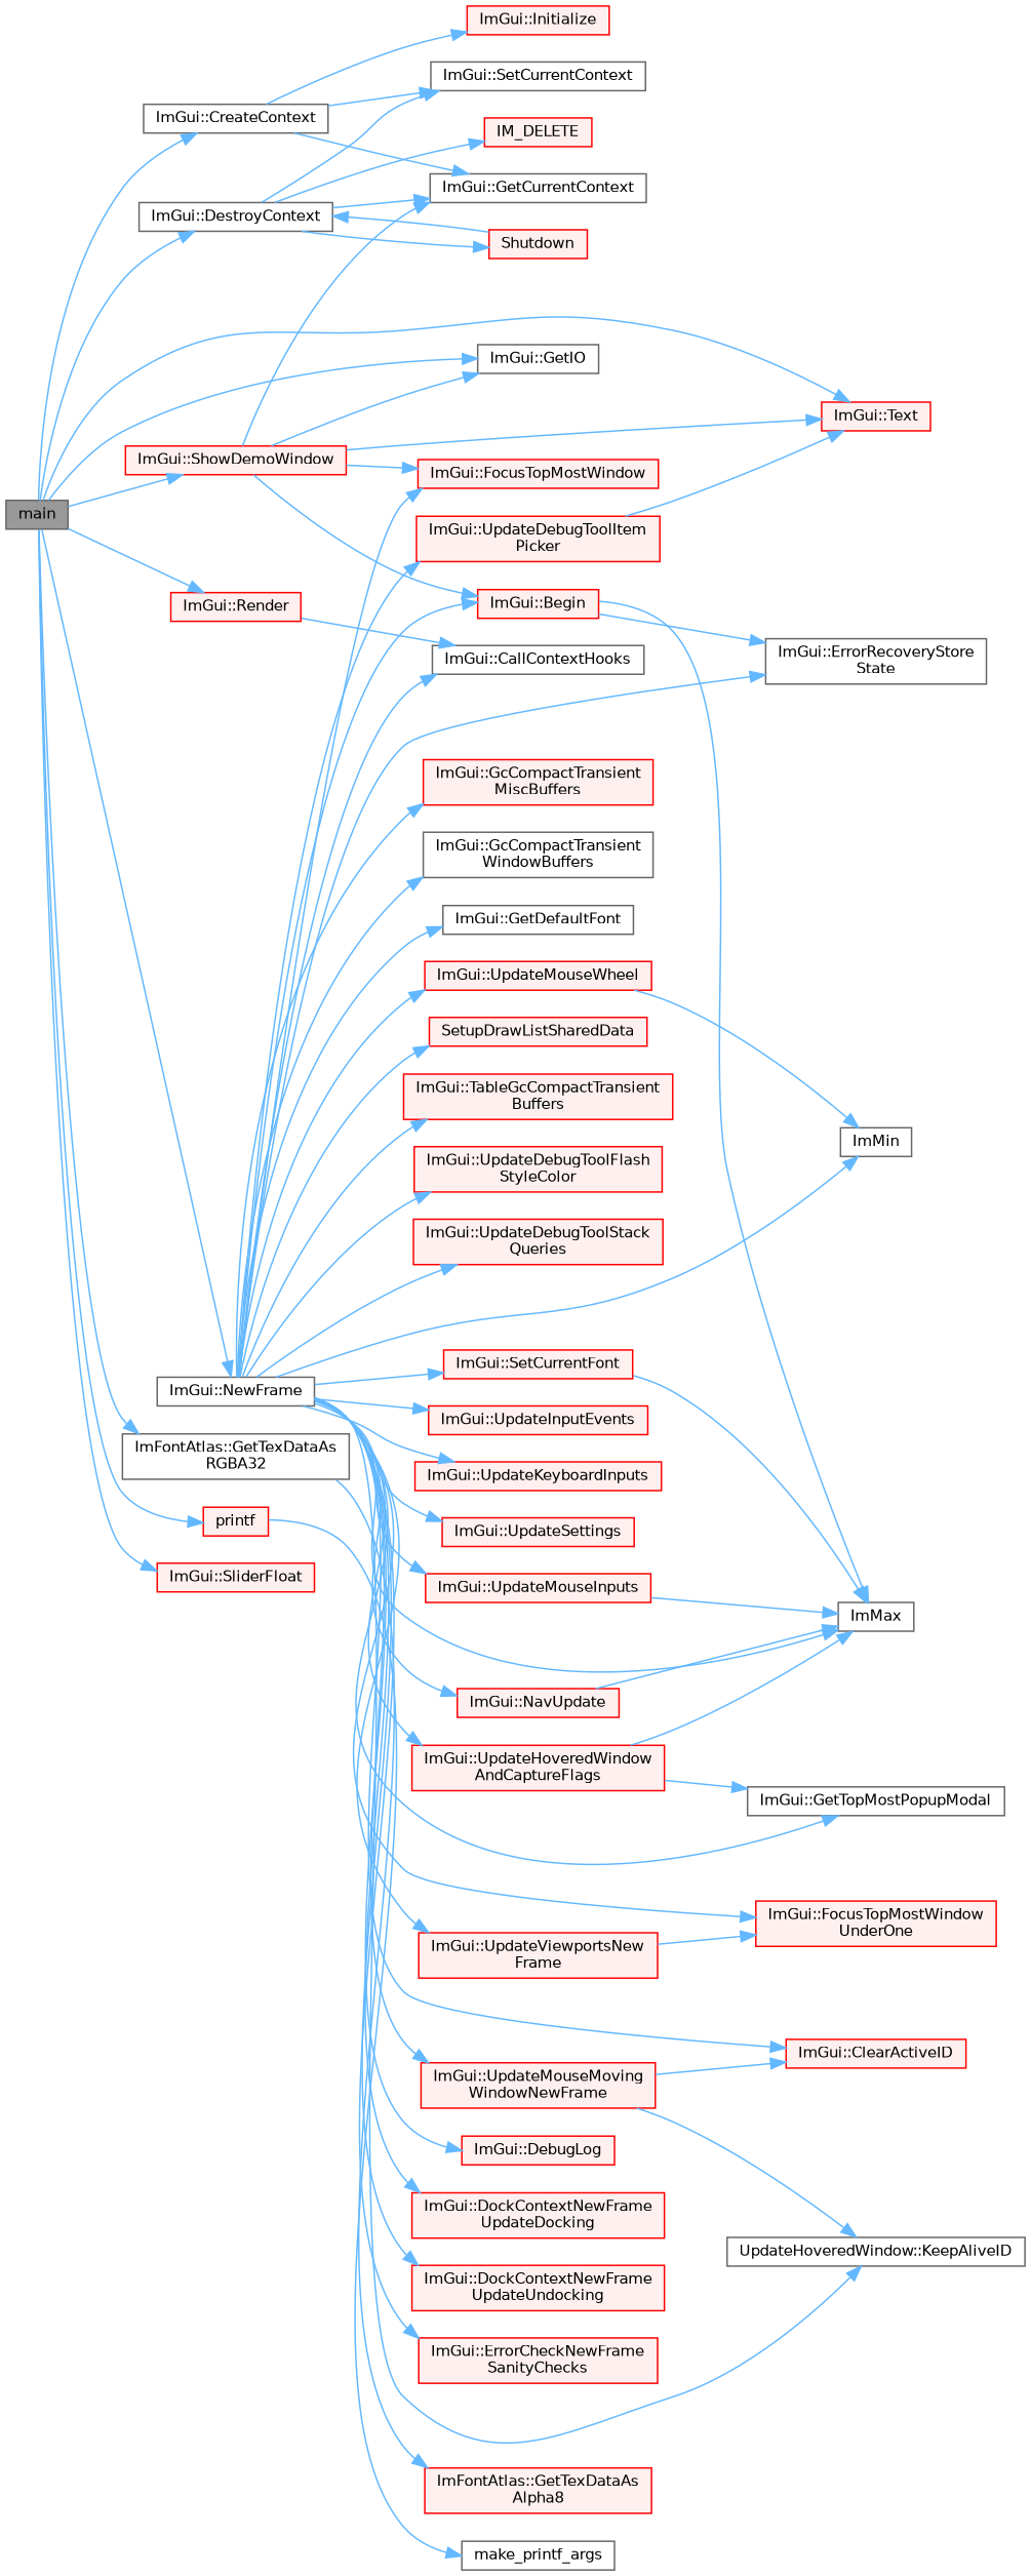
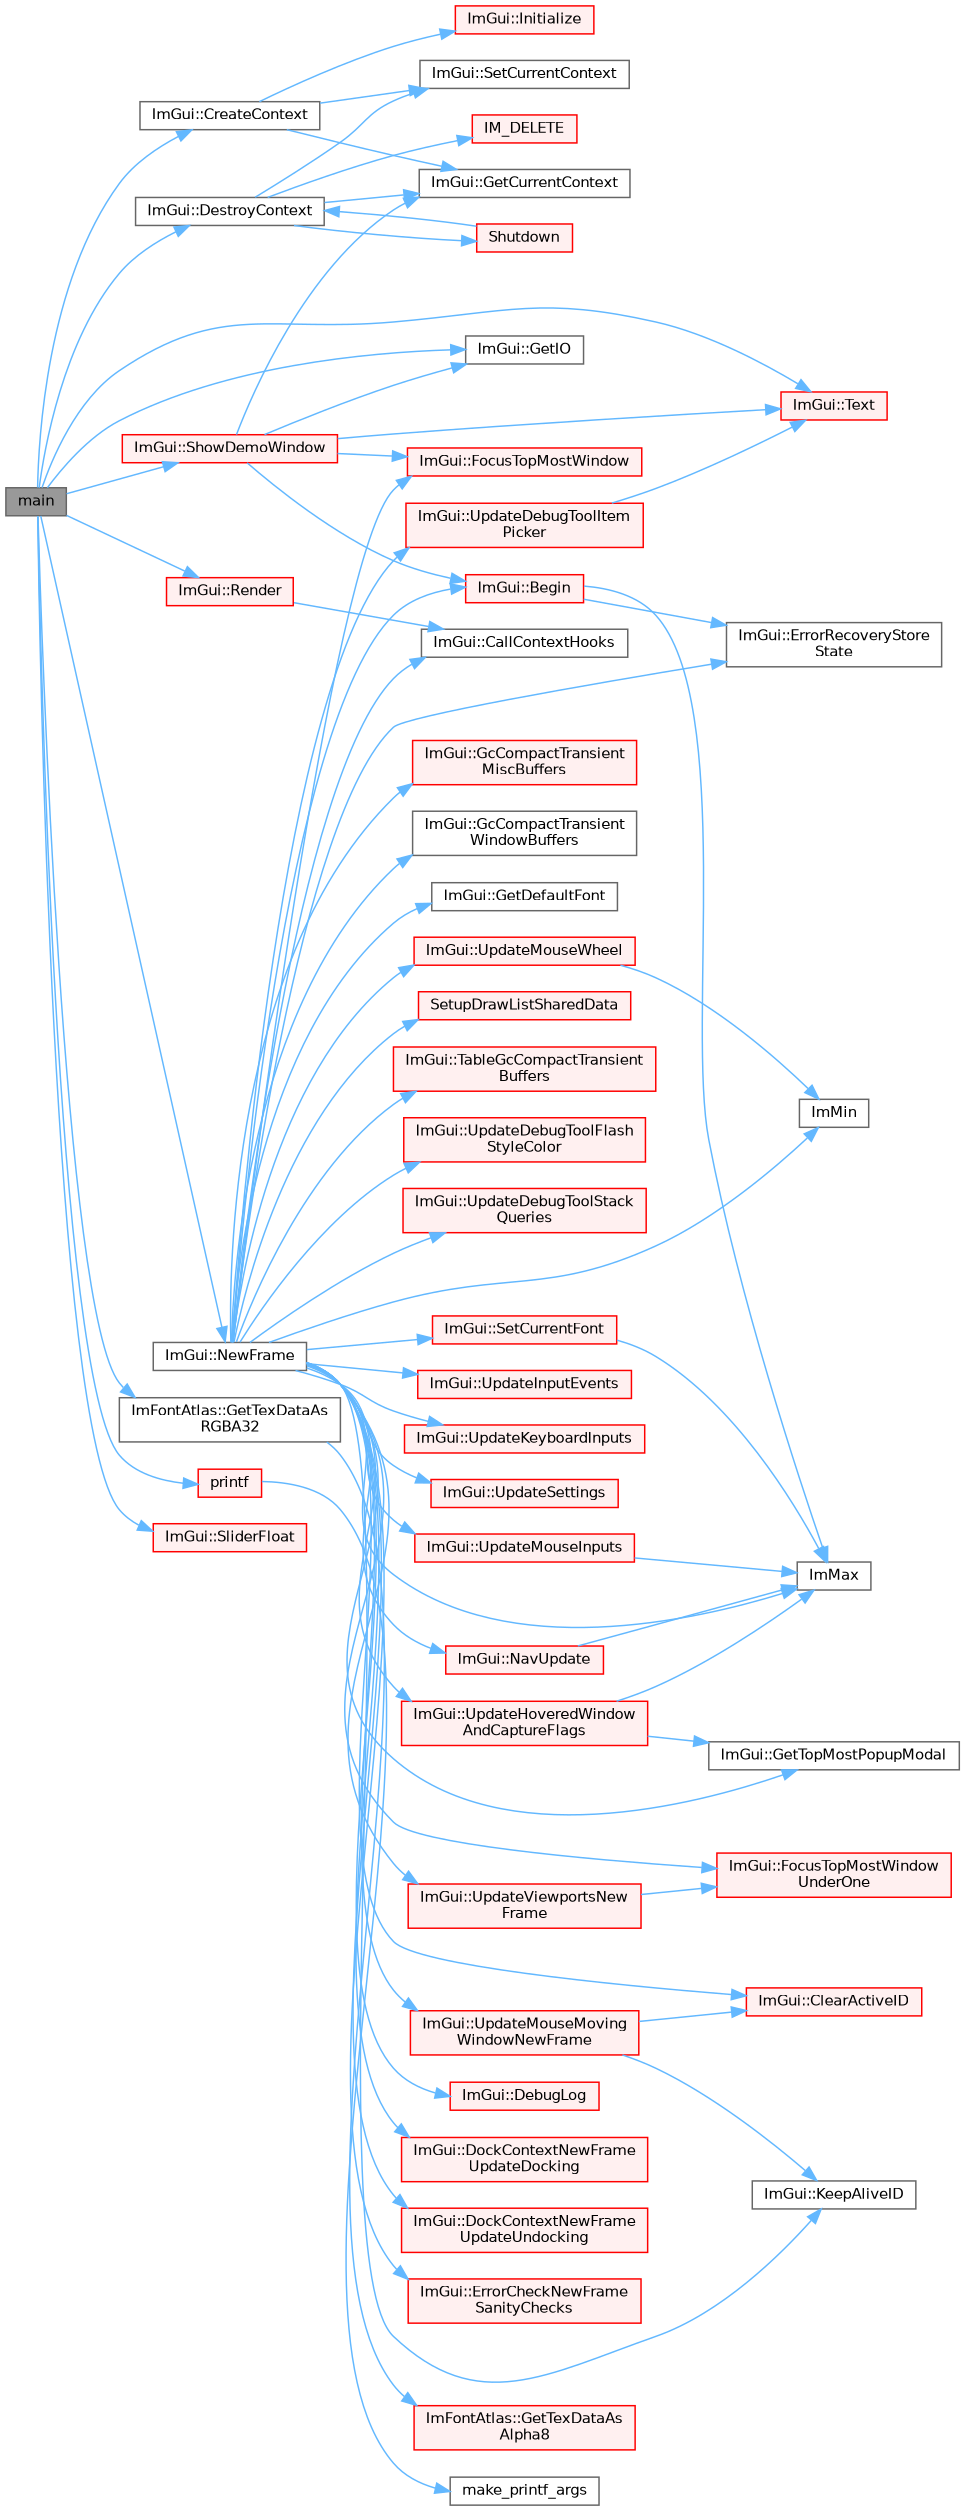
  digraph {
    rankdir=LR
    node [color=red fillcolor="#FFF0F0" fontname=Helvetica fontsize=10 shape=box style=filled]
    edge [color=steelblue1 fontname=Helvetica fontsize=10 labelfontname=Helvetica labelfontsize=10 style=solid]
    n1 [color=gray40 fillcolor=grey60 fontcolor=black height=0.2 label=main width=0.4]
    n2 [color=grey40 fillcolor=white height=0.2 label="ImGui::CreateContext" width=0.4]
    n3 [color=grey40 fillcolor=white height=0.2 label="ImGui::DestroyContext" width=0.4]
    n4 [color=grey40 fillcolor=white height=0.2 label="ImGui::GetIO" width=0.4]
    n5 [color=grey40 fillcolor=white height=0.2 label="ImFontAtlas::GetTexDataAs\lRGBA32" width=0.4]
    n6 [color=grey40 fillcolor=white height=0.2 label="ImGui::NewFrame" width=0.4]
    n7 [height=0.2 label="ImGui::Text" width=0.4]
    n8 [height=0.2 label=printf width=0.4]
    n9 [height=0.2 label="ImGui::Render" width=0.4]
    n10 [height=0.2 label="ImGui::ShowDemoWindow" width=0.4]
    n11 [height=0.2 label="ImGui::SliderFloat" width=0.4]
    n12 [color=grey40 fillcolor=white height=0.2 label="ImGui::GetCurrentContext" width=0.4]
    n13 [height=0.2 label="ImGui::Initialize" width=0.4]
    n14 [color=grey40 fillcolor=white height=0.2 label="ImGui::SetCurrentContext" width=0.4]
    n15 [height=0.2 label=IM_DELETE width=0.4]
    n16 [height=0.2 label=Shutdown width=0.4]
    n17 [height=0.2 label="ImFontAtlas::GetTexDataAs\lAlpha8" width=0.4]
    n18 [height=0.2 label="ImGui::Begin" width=0.4]
    n19 [color=grey40 fillcolor=white height=0.2 label="ImGui::ErrorRecoveryStore\lState" width=0.4]
    n20 [color=grey40 fillcolor=white height=0.2 label=ImMax width=0.4]
    n21 [color=grey40 fillcolor=white height=0.2 label="ImGui::CallContextHooks" width=0.4]
    n22 [height=0.2 label="ImGui::ClearActiveID" width=0.4]
    n23 [height=0.2 label="ImGui::DebugLog" width=0.4]
    n24 [height=0.2 label="ImGui::DockContextNewFrame\lUpdateDocking" width=0.4]
    n25 [height=0.2 label="ImGui::DockContextNewFrame\lUpdateUndocking" width=0.4]
    n26 [height=0.2 label="ImGui::ErrorCheckNewFrame\lSanityChecks" width=0.4]
    n27 [height=0.2 label="ImGui::FocusTopMostWindow\lUnderOne" width=0.4]
    n28 [height=0.2 label="ImGui::GcCompactTransient\lMiscBuffers" width=0.4]
    n29 [color=grey40 fillcolor=white height=0.2 label="ImGui::GcCompactTransient\lWindowBuffers" width=0.4]
    n30 [color=grey40 fillcolor=white height=0.2 label="ImGui::GetDefaultFont" width=0.4]
    n31 [color=grey40 fillcolor=white height=0.2 label="ImGui::GetTopMostPopupModal" width=0.4]
    n32 [color=grey40 fillcolor=white height=0.2 label=ImMin width=0.4]
-   n33 [color=grey40 fillcolor=white height=0.2 label="UpdateHoveredWindow::KeepAliveID" width=0.4]
+   n33 [color=grey40 fillcolor=white height=0.2 label="ImGui::KeepAliveID" width=0.4]
    n34 [height=0.2 label="ImGui::NavUpdate" width=0.4]
    n35 [height=0.2 label="ImGui::SetCurrentFont" width=0.4]
    n36 [height=0.2 label="ImGui::FocusTopMostWindow" width=0.4]
    n37 [height=0.2 label=SetupDrawListSharedData width=0.4]
    n38 [height=0.2 label="ImGui::TableGcCompactTransient\lBuffers" width=0.4]
    n39 [height=0.2 label="ImGui::UpdateDebugToolFlash\lStyleColor" width=0.4]
    n40 [height=0.2 label="ImGui::UpdateDebugToolItem\lPicker" width=0.4]
    n41 [height=0.2 label="ImGui::UpdateDebugToolStack\lQueries" width=0.4]
    n42 [height=0.2 label="ImGui::UpdateHoveredWindow\lAndCaptureFlags" width=0.4]
    n43 [height=0.2 label="ImGui::UpdateInputEvents" width=0.4]
    n44 [height=0.2 label="ImGui::UpdateKeyboardInputs" width=0.4]
    n45 [height=0.2 label="ImGui::UpdateMouseInputs" width=0.4]
    n46 [height=0.2 label="ImGui::UpdateMouseMoving\lWindowNewFrame" width=0.4]
    n47 [height=0.2 label="ImGui::UpdateMouseWheel" width=0.4]
    n48 [height=0.2 label="ImGui::UpdateSettings" width=0.4]
    n49 [height=0.2 label="ImGui::UpdateViewportsNew\lFrame" width=0.4]
    n50 [color=grey40 fillcolor=white height=0.2 label=make_printf_args width=0.4]
    n1 -> n2
    n1 -> n3
    n1 -> n4
    n1 -> n5
    n1 -> n6
    n1 -> n7
    n1 -> n8
    n1 -> n9
    n1 -> n10
    n1 -> n11
    n2 -> n12
    n2 -> n13
    n2 -> n14
    n3 -> n12
    n3 -> n14
    n3 -> n15
    n3 -> n16
    n5 -> n17
    n6 -> n18
    n6 -> n19
    n6 -> n20
    n6 -> n21
    n6 -> n22
    n6 -> n23
    n6 -> n24
    n6 -> n25
    n6 -> n26
    n6 -> n27
    n6 -> n28
    n6 -> n29
    n6 -> n30
    n6 -> n31
    n6 -> n32
    n6 -> n33
    n6 -> n34
    n6 -> n35
    n6 -> n36
    n6 -> n37
    n6 -> n38
    n6 -> n39
    n6 -> n40
    n6 -> n41
    n6 -> n42
    n6 -> n43
    n6 -> n44
    n6 -> n45
    n6 -> n46
    n6 -> n47
    n6 -> n48
    n6 -> n49
    n8 -> n50
    n9 -> n21
    n10 -> n4
    n10 -> n7
    n10 -> n12
    n10 -> n18
    n10 -> n36
    n16 -> n3
    n18 -> n19
    n18 -> n20
    n34 -> n20
    n35 -> n20
    n40 -> n7
    n42 -> n20
    n42 -> n31
    n45 -> n20
    n46 -> n22
    n46 -> n33
    n47 -> n32
    n49 -> n27
  }
